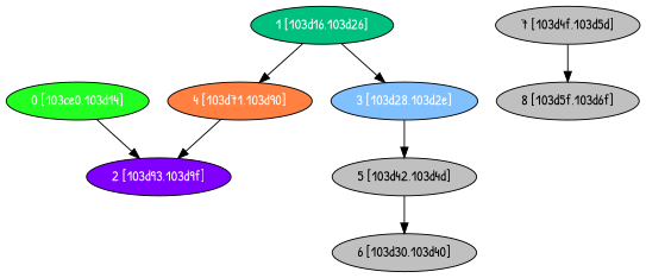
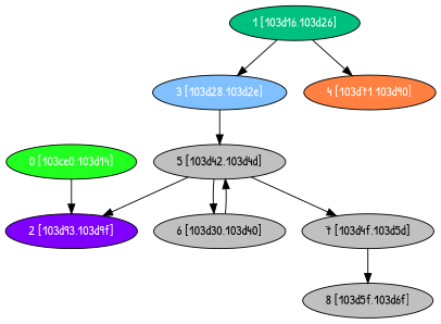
  digraph {
    fontname="Patrick Hand"
    node [fillcolor="#C0C0C0" fontcolor="#ffffff" fontname="Patrick Hand" shape=oval style=filled]
    edge [fontname="Patrick Hand"]
    n1 [fillcolor="#20FF20" label="0 [103ce0,103d14]"]
    n2 [fillcolor="#8000FF" label="2 [103d93,103d9f]"]
    n3 [fillcolor="#00C080" label="1 [103d16,103d26]"]
    n4 [fillcolor="#80C0FF" label="3 [103d28,103d2e]"]
    n5 [fillcolor="#FF8040" label="4 [103d71,103d90]"]
    n6 [fontcolor="#000000" label="5 [103d42,103d4d]"]
    n7 [fontcolor="#000000" label="6 [103d30,103d40]"]
    n8 [fontcolor="#000000" label="7 [103d4f,103d5d]"]
    n9 [fontcolor="#000000" label="8 [103d5f,103d6f]"]
    n1 -> n2
    n3 -> n4
    n3 -> n5
    n4 -> n6
-   n5 -> n2
+   n6 -> n2
    n6 -> n7
+   n6 -> n8
+   n7 -> n6
    n8 -> n9
  }
